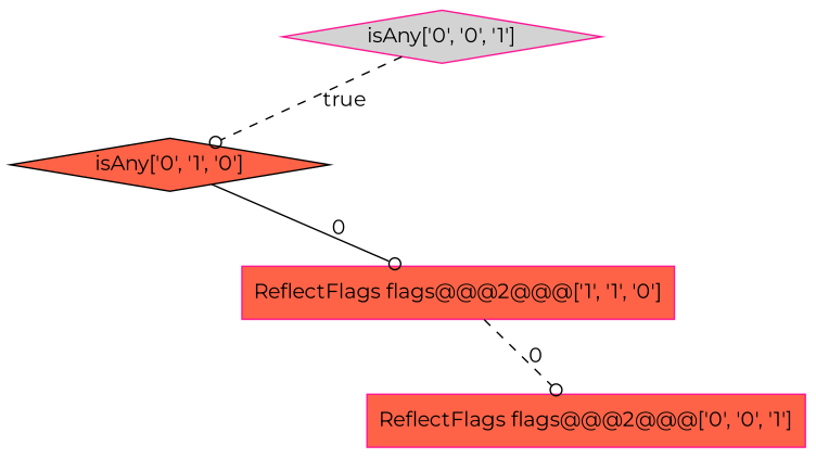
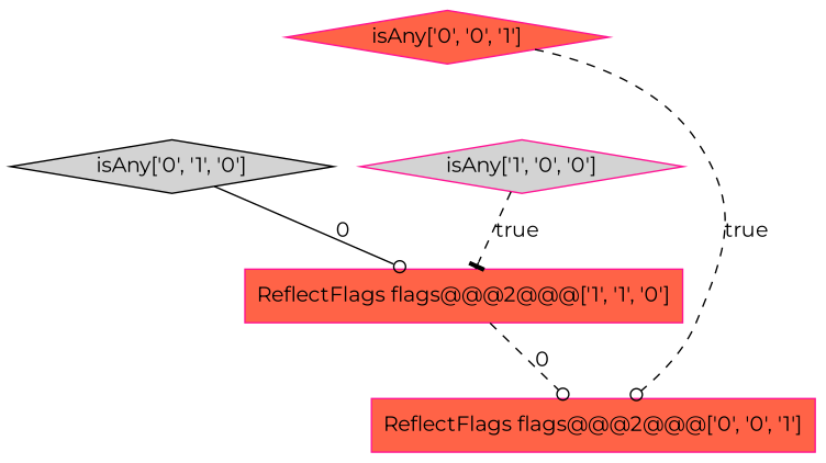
  digraph {
    fontname=Montserrat
    node [color=deeppink fillcolor=lightgray fontname=Montserrat shape=diamond style=filled]
    edge [arrowhead=odot fontname=Montserrat style=dashed]
-   n1 [color=black fillcolor=tomato label="isAny['0', '1', '0']"]
+   n1 [color=black label="isAny['0', '1', '0']"]
    n2 [fillcolor=tomato label="ReflectFlags flags@@@2@@@['1', '1', '0']" shape=box]
    n3 [fillcolor=tomato label="ReflectFlags flags@@@2@@@['0', '0', '1']" shape=box]
-   n4 [label="isAny['0', '0', '1']"]
+   n4 [fillcolor=tomato label="isAny['0', '0', '1']"]
+   n5 [label="isAny['1', '0', '0']"]
    n1 -> n2 [label=0 style=solid]
    n2 -> n3 [label=0]
-   n4 -> n1 [label=true]
+   n4 -> n3 [label=true]
+   n5 -> n2 [arrowhead=tee label=true]
  }
